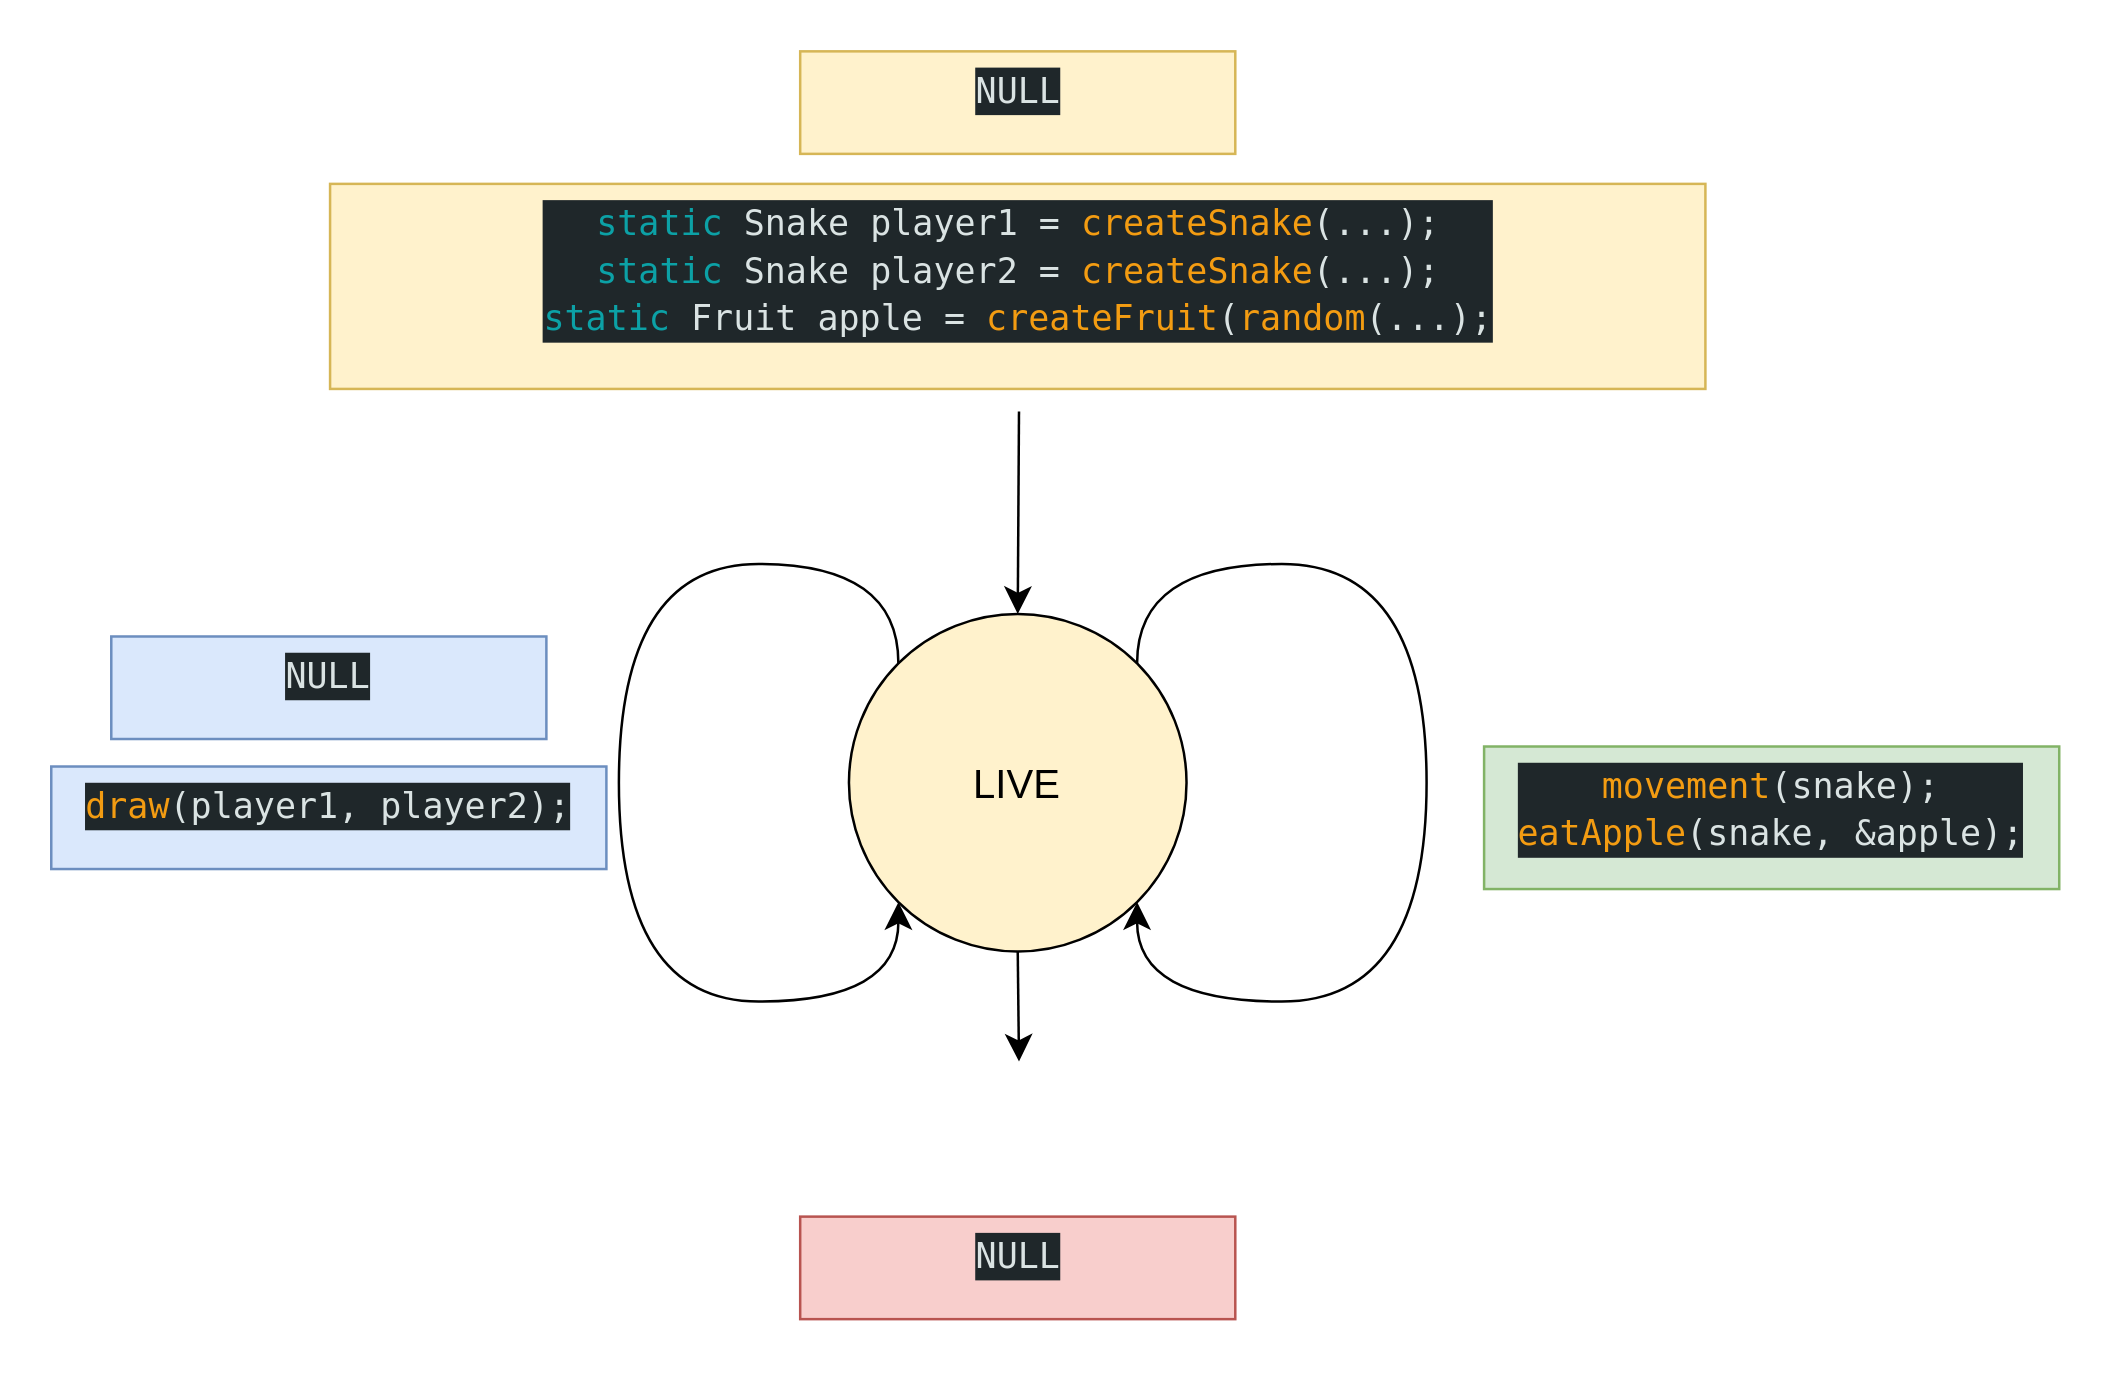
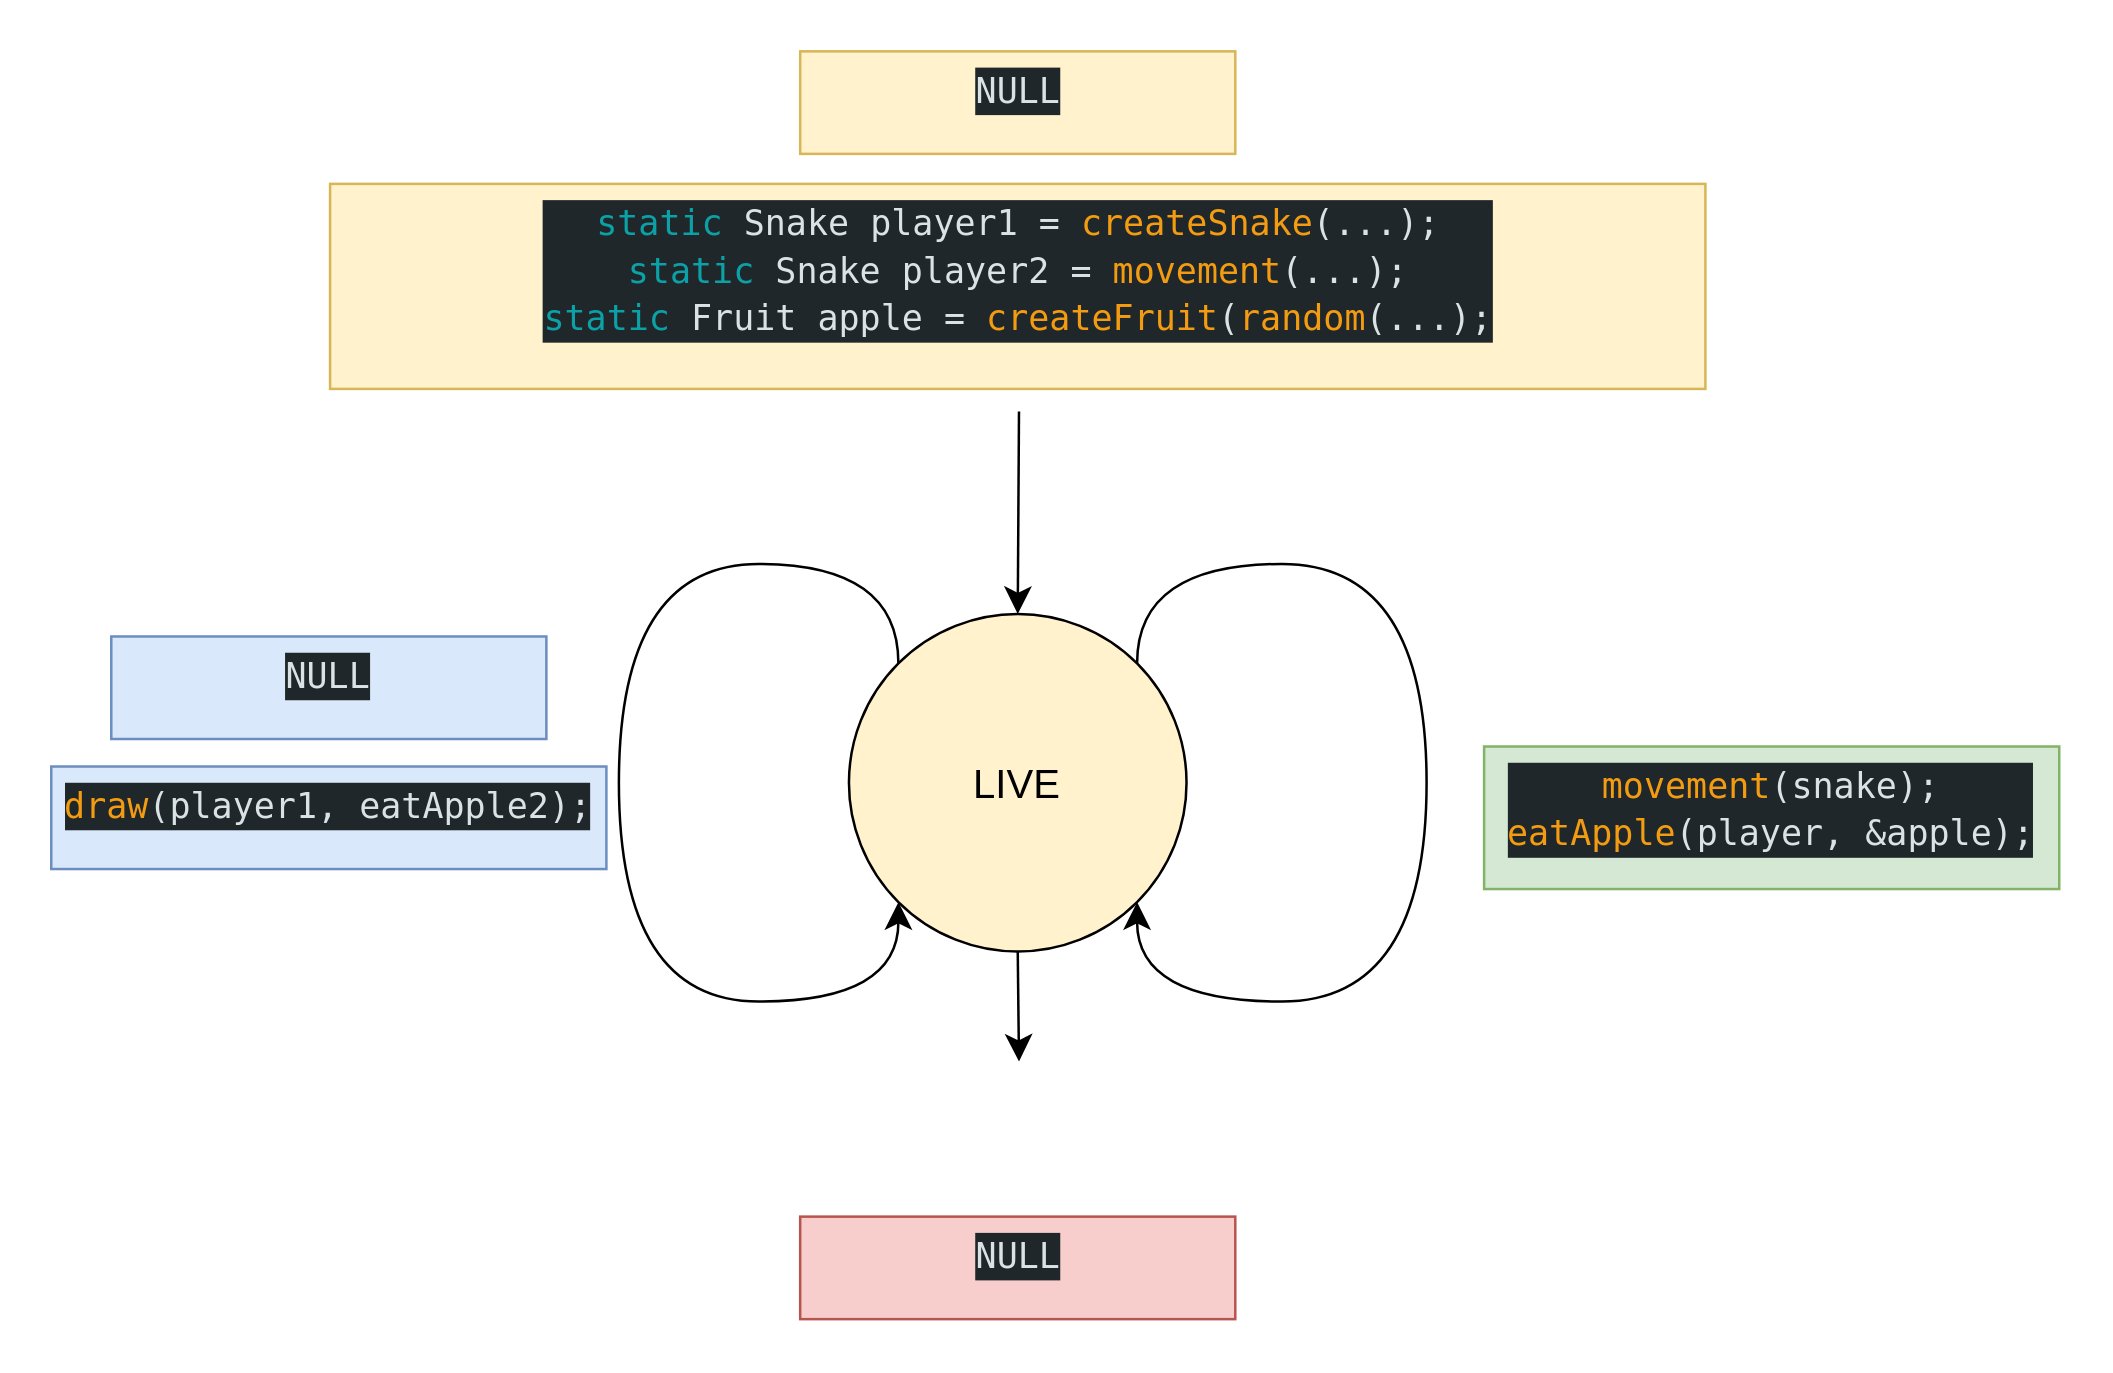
  <mxCell id="0" />
  <mxCell id="1" parent="0" />
  <mxCell id="2" value="LIVE" style="ellipse;whiteSpace=wrap;html=1;aspect=fixed;fontSize=16;fillColor=#fff2cc;" vertex="1" parent="1"><mxGeometry x="339" y="245" width="135" height="135" as="geometry" /></mxCell>
  <mxCell id="3" style="edgeStyle=orthogonalEdgeStyle;curved=1;rounded=0;orthogonalLoop=1;jettySize=auto;html=1;exitX=1;exitY=0;exitDx=0;exitDy=0;entryX=1;entryY=1;entryDx=0;entryDy=0;fontSize=12;startSize=8;endSize=8;" edge="1" parent="1" source="2" target="2"><mxGeometry relative="1" as="geometry"><Array as="points"><mxPoint x="454" y="225" /><mxPoint x="570" y="225" /><mxPoint x="570" y="400" /><mxPoint x="454" y="400" /></Array></mxGeometry></mxCell>
  <mxCell id="4" style="edgeStyle=orthogonalEdgeStyle;curved=1;rounded=0;orthogonalLoop=1;jettySize=auto;html=1;exitX=0;exitY=0;exitDx=0;exitDy=0;entryX=0;entryY=1;entryDx=0;entryDy=0;fontSize=12;startSize=8;endSize=8;" edge="1" parent="1" source="2" target="2"><mxGeometry relative="1" as="geometry"><Array as="points"><mxPoint x="359" y="225" /><mxPoint x="247" y="225" /><mxPoint x="247" y="400" /><mxPoint x="359" y="400" /></Array></mxGeometry></mxCell>
  <mxCell id="5" value="" style="endArrow=classic;html=1;rounded=0;fontSize=12;startSize=8;endSize=8;curved=1;entryX=0.5;entryY=0;entryDx=0;entryDy=0;" edge="1" parent="1" target="2"><mxGeometry width="50" height="50" relative="1" as="geometry"><mxPoint x="407" y="164" as="sourcePoint" /><mxPoint x="427" y="123" as="targetPoint" /></mxGeometry></mxCell>
  <mxCell id="6" value="" style="endArrow=classic;html=1;rounded=0;fontSize=12;startSize=8;endSize=8;curved=1;exitX=0.5;exitY=1;exitDx=0;exitDy=0;" edge="1" parent="1" source="2"><mxGeometry width="50" height="50" relative="1" as="geometry"><mxPoint x="383" y="494" as="sourcePoint" /><mxPoint x="407" y="424" as="targetPoint" /></mxGeometry></mxCell>
- <mxCell id="7" value="&lt;div align=&quot;center&quot; style=&quot;color: rgb(218, 227, 227); background-color: rgb(31, 39, 42); font-family: &amp;quot;Droid Sans Mono&amp;quot;, &amp;quot;monospace&amp;quot;, monospace; font-weight: normal; font-size: 14px; line-height: 19px;&quot;&gt;&lt;div&gt;&lt;span style=&quot;color: #f39c12;&quot;&gt;movement&lt;/span&gt;&lt;span style=&quot;color: #dae3e3;&quot;&gt;(snake);&lt;/span&gt;&lt;/div&gt;&lt;div&gt;&lt;span style=&quot;color: #dae3e3;&quot;&gt;        &lt;/span&gt;&lt;span style=&quot;color: #f39c12;&quot;&gt;eatApple&lt;/span&gt;&lt;span style=&quot;color: #dae3e3;&quot;&gt;(snake, &amp;amp;apple);&lt;/span&gt;&lt;/div&gt;&lt;/div&gt;" style="text;whiteSpace=wrap;html=1;fontSize=16;fillColor=#d5e8d4;strokeColor=#82b366;align=center;" vertex="1" parent="1"><mxGeometry x="593" y="298" width="230" height="57" as="geometry" /></mxCell>
+ <mxCell id="7" value="&lt;div align=&quot;center&quot; style=&quot;color: rgb(218, 227, 227); background-color: rgb(31, 39, 42); font-family: &amp;quot;Droid Sans Mono&amp;quot;, &amp;quot;monospace&amp;quot;, monospace; font-weight: normal; font-size: 14px; line-height: 19px;&quot;&gt;&lt;div&gt;&lt;span style=&quot;color: #f39c12;&quot;&gt;movement&lt;/span&gt;&lt;span style=&quot;color: #dae3e3;&quot;&gt;(snake);&lt;/span&gt;&lt;/div&gt;&lt;div&gt;&lt;span style=&quot;color: #dae3e3;&quot;&gt;        &lt;/span&gt;&lt;span style=&quot;color: #f39c12;&quot;&gt;eatApple&lt;/span&gt;&lt;span style=&quot;color: #dae3e3;&quot;&gt;(player, &amp;amp;apple);&lt;/span&gt;&lt;/div&gt;&lt;/div&gt;" style="text;whiteSpace=wrap;html=1;fontSize=16;fillColor=#d5e8d4;strokeColor=#82b366;align=center;" vertex="1" parent="1"><mxGeometry x="593" y="298" width="230" height="57" as="geometry" /></mxCell>
  <mxCell id="8" value="&lt;div align=&quot;center&quot; style=&quot;color: rgb(218, 227, 227); background-color: rgb(31, 39, 42); font-family: &amp;quot;Droid Sans Mono&amp;quot;, &amp;quot;monospace&amp;quot;, monospace; font-weight: normal; font-size: 14px; line-height: 19px;&quot;&gt;&lt;div&gt;NULL&lt;/div&gt;&lt;/div&gt;" style="text;whiteSpace=wrap;html=1;fontSize=16;fillColor=#dae8fc;strokeColor=#6c8ebf;align=center;" vertex="1" parent="1"><mxGeometry x="44" y="254" width="174" height="41" as="geometry" /></mxCell>
- <mxCell id="9" value="&lt;div align=&quot;center&quot; style=&quot;color: rgb(218, 227, 227); background-color: rgb(31, 39, 42); font-family: &amp;quot;Droid Sans Mono&amp;quot;, &amp;quot;monospace&amp;quot;, monospace; font-weight: normal; font-size: 14px; line-height: 19px;&quot;&gt;&lt;div&gt;&lt;span style=&quot;color: #f39c12;&quot;&gt;draw&lt;/span&gt;&lt;span style=&quot;color: #dae3e3;&quot;&gt;(player1, player2);&lt;/span&gt;&lt;/div&gt;&lt;/div&gt;" style="text;whiteSpace=wrap;html=1;fontSize=16;fillColor=#dae8fc;strokeColor=#6c8ebf;align=center;" vertex="1" parent="1"><mxGeometry x="20" y="306" width="222" height="41" as="geometry" /></mxCell>
- <mxCell id="10" value="&lt;div align=&quot;center&quot; style=&quot;color: rgb(218, 227, 227); background-color: rgb(31, 39, 42); font-family: &amp;quot;Droid Sans Mono&amp;quot;, &amp;quot;monospace&amp;quot;, monospace; font-weight: normal; font-size: 14px; line-height: 19px;&quot;&gt;&lt;div&gt;&lt;span style=&quot;color: #0ca1a6;&quot;&gt;static&lt;/span&gt;&lt;span style=&quot;color: #dae3e3;&quot;&gt; Snake player1 = &lt;/span&gt;&lt;span style=&quot;color: #f39c12;&quot;&gt;createSnake&lt;/span&gt;&lt;span style=&quot;color: #dae3e3;&quot;&gt;(&lt;/span&gt;...);&lt;/div&gt;&lt;div&gt;&lt;span style=&quot;color: #0ca1a6;&quot;&gt;static&lt;/span&gt;&lt;span style=&quot;color: #dae3e3;&quot;&gt; Snake player2 = &lt;/span&gt;&lt;span style=&quot;color: #f39c12;&quot;&gt;createSnake&lt;/span&gt;&lt;span style=&quot;color: #dae3e3;&quot;&gt;(&lt;/span&gt;&lt;span style=&quot;color: #dae3e3;&quot;&gt;...);&lt;/span&gt;&lt;/div&gt;&lt;div&gt;&lt;span style=&quot;color: #0ca1a6;&quot;&gt;static&lt;/span&gt;&lt;span style=&quot;color: #dae3e3;&quot;&gt; Fruit apple = &lt;/span&gt;&lt;span style=&quot;color: #f39c12;&quot;&gt;createFruit&lt;/span&gt;&lt;span style=&quot;color: #dae3e3;&quot;&gt;(&lt;/span&gt;&lt;span style=&quot;color: #f39c12;&quot;&gt;random&lt;/span&gt;&lt;span style=&quot;color: #dae3e3;&quot;&gt;(&lt;/span&gt;...);&lt;/div&gt;&lt;/div&gt;" style="text;whiteSpace=wrap;html=1;fontSize=16;align=center;fillColor=#fff2cc;strokeColor=#d6b656;" vertex="1" parent="1"><mxGeometry x="131.5" y="73" width="550" height="82" as="geometry" /></mxCell>
+ <mxCell id="9" value="&lt;div align=&quot;center&quot; style=&quot;color: rgb(218, 227, 227); background-color: rgb(31, 39, 42); font-family: &amp;quot;Droid Sans Mono&amp;quot;, &amp;quot;monospace&amp;quot;, monospace; font-weight: normal; font-size: 14px; line-height: 19px;&quot;&gt;&lt;div&gt;&lt;span style=&quot;color: #f39c12;&quot;&gt;draw&lt;/span&gt;&lt;span style=&quot;color: #dae3e3;&quot;&gt;(player1, eatApple2);&lt;/span&gt;&lt;/div&gt;&lt;/div&gt;" style="text;whiteSpace=wrap;html=1;fontSize=16;fillColor=#dae8fc;strokeColor=#6c8ebf;align=center;" vertex="1" parent="1"><mxGeometry x="20" y="306" width="222" height="41" as="geometry" /></mxCell>
+ <mxCell id="10" value="&lt;div align=&quot;center&quot; style=&quot;color: rgb(218, 227, 227); background-color: rgb(31, 39, 42); font-family: &amp;quot;Droid Sans Mono&amp;quot;, &amp;quot;monospace&amp;quot;, monospace; font-weight: normal; font-size: 14px; line-height: 19px;&quot;&gt;&lt;div&gt;&lt;span style=&quot;color: #0ca1a6;&quot;&gt;static&lt;/span&gt;&lt;span style=&quot;color: #dae3e3;&quot;&gt; Snake player1 = &lt;/span&gt;&lt;span style=&quot;color: #f39c12;&quot;&gt;createSnake&lt;/span&gt;&lt;span style=&quot;color: #dae3e3;&quot;&gt;(&lt;/span&gt;...);&lt;/div&gt;&lt;div&gt;&lt;span style=&quot;color: #0ca1a6;&quot;&gt;static&lt;/span&gt;&lt;span style=&quot;color: #dae3e3;&quot;&gt; Snake player2 = &lt;/span&gt;&lt;span style=&quot;color: #f39c12;&quot;&gt;movement&lt;/span&gt;&lt;span style=&quot;color: #dae3e3;&quot;&gt;(&lt;/span&gt;&lt;span style=&quot;color: #dae3e3;&quot;&gt;...);&lt;/span&gt;&lt;/div&gt;&lt;div&gt;&lt;span style=&quot;color: #0ca1a6;&quot;&gt;static&lt;/span&gt;&lt;span style=&quot;color: #dae3e3;&quot;&gt; Fruit apple = &lt;/span&gt;&lt;span style=&quot;color: #f39c12;&quot;&gt;createFruit&lt;/span&gt;&lt;span style=&quot;color: #dae3e3;&quot;&gt;(&lt;/span&gt;&lt;span style=&quot;color: #f39c12;&quot;&gt;random&lt;/span&gt;&lt;span style=&quot;color: #dae3e3;&quot;&gt;(&lt;/span&gt;...);&lt;/div&gt;&lt;/div&gt;" style="text;whiteSpace=wrap;html=1;fontSize=16;align=center;fillColor=#fff2cc;strokeColor=#d6b656;" vertex="1" parent="1"><mxGeometry x="131.5" y="73" width="550" height="82" as="geometry" /></mxCell>
  <mxCell id="11" value="&lt;div align=&quot;center&quot; style=&quot;color: rgb(218, 227, 227); background-color: rgb(31, 39, 42); font-family: &amp;quot;Droid Sans Mono&amp;quot;, &amp;quot;monospace&amp;quot;, monospace; font-weight: normal; font-size: 14px; line-height: 19px;&quot;&gt;&lt;div&gt;NULL&lt;/div&gt;&lt;/div&gt;" style="text;whiteSpace=wrap;html=1;fontSize=16;fillColor=#fff2cc;strokeColor=#d6b656;align=center;" vertex="1" parent="1"><mxGeometry x="319.5" y="20" width="174" height="41" as="geometry" /></mxCell>
  <mxCell id="12" value="&lt;div align=&quot;center&quot; style=&quot;color: rgb(218, 227, 227); background-color: rgb(31, 39, 42); font-family: &amp;quot;Droid Sans Mono&amp;quot;, &amp;quot;monospace&amp;quot;, monospace; font-weight: normal; font-size: 14px; line-height: 19px;&quot;&gt;&lt;div&gt;NULL&lt;/div&gt;&lt;/div&gt;" style="text;whiteSpace=wrap;html=1;fontSize=16;fillColor=#f8cecc;strokeColor=#b85450;align=center;" vertex="1" parent="1"><mxGeometry x="319.5" y="486" width="174" height="41" as="geometry" /></mxCell>
